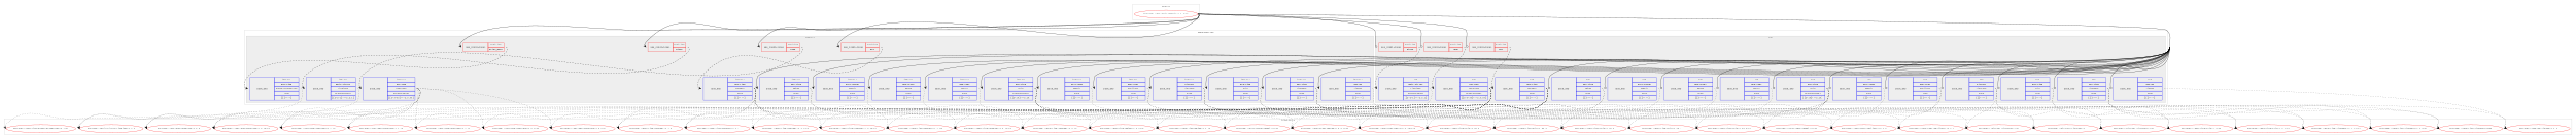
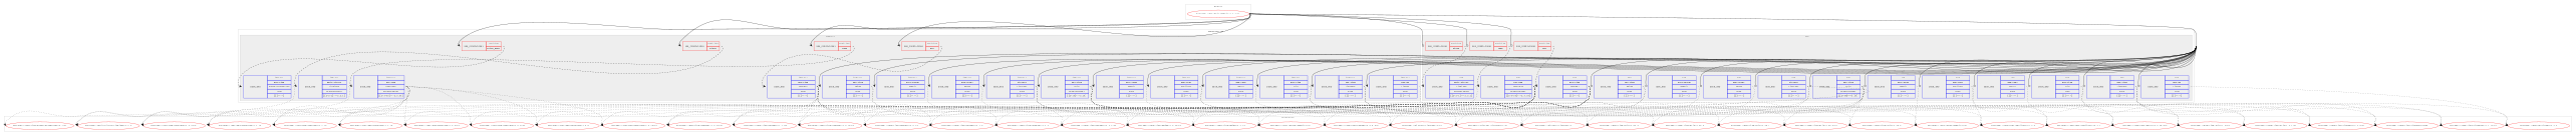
  digraph {
    compound=true
    concentrate=true
    fontname="Courier Prime"
    fontsize=10
    newrank=true
    rankdir=TB
    ranksep=1.5
    node [color=red fontname="Courier Prime" fontsize=10]
    edge [arrowhead=vee fontname="Courier Prime" headport=w style=dotted tailport=e weight=100]
    n1 [label="portage://net-mail/dbmail-3.2.3-r5" width=4]
    n2 [color=blue label=<<TABLE BORDER="0" CELLBORDER="1" CELLSPACING="0" CELLPADDING="4" WIDTH="220"><TR><TD ROWSPAN="6" CELLPADDING="30">pack_dep</TD></TR><TR><TD WIDTH="110">install</TD></TR><TR><TD>sys-libs</TD></TR><TR><TD>queue-standalone</TD></TR><TR><TD>none</TD></TR><TR><TD>[[],,,,]</TD></TR></TABLE>> shape=none]
    n3 [label=<<TABLE BORDER="0" CELLBORDER="1" CELLSPACING="0" CELLPADDING="4"><TR><TD ROWSPAN="3" CELLPADDING="10">use_conditional</TD></TR><TR><TD>positive</TD></TR><TR><TD>elibc_musl</TD></TR></TABLE>> shape=none]
    n4 [color=blue label=<<TABLE BORDER="0" CELLBORDER="1" CELLSPACING="0" CELLPADDING="4" WIDTH="220"><TR><TD ROWSPAN="6" CELLPADDING="30">pack_dep</TD></TR><TR><TD WIDTH="110">install</TD></TR><TR><TD>net-nds</TD></TR><TR><TD>openldap</TD></TR><TR><TD>greaterequal</TD></TR><TR><TD>[[2,3,33],,,2.3.33]</TD></TR></TABLE>> shape=none]
    n5 [label=<<TABLE BORDER="0" CELLBORDER="1" CELLSPACING="0" CELLPADDING="4"><TR><TD ROWSPAN="3" CELLPADDING="10">use_conditional</TD></TR><TR><TD>positive</TD></TR><TR><TD>ldap</TD></TR></TABLE>> shape=none]
    n6 [color=blue label=<<TABLE BORDER="0" CELLBORDER="1" CELLSPACING="0" CELLPADDING="4" WIDTH="220"><TR><TD ROWSPAN="6" CELLPADDING="30">pack_dep</TD></TR><TR><TD WIDTH="110">install</TD></TR><TR><TD>mail-filter</TD></TR><TR><TD>libsieve</TD></TR><TR><TD>greaterequal</TD></TR><TR><TD>[[2,2,1],,,2.2.1]</TD></TR></TABLE>> shape=none]
    n7 [label=<<TABLE BORDER="0" CELLBORDER="1" CELLSPACING="0" CELLPADDING="4"><TR><TD ROWSPAN="3" CELLPADDING="10">use_conditional</TD></TR><TR><TD>positive</TD></TR><TR><TD>sieve</TD></TR></TABLE>> shape=none]
    n8 [color=blue label=<<TABLE BORDER="0" CELLBORDER="1" CELLSPACING="0" CELLPADDING="4" WIDTH="220"><TR><TD ROWSPAN="6" CELLPADDING="30">pack_dep</TD></TR><TR><TD WIDTH="110">install</TD></TR><TR><TD>dev-libs</TD></TR><TR><TD>openssl</TD></TR><TR><TD>none</TD></TR><TR><TD>[[],,,,]</TD></TR></TABLE>> shape=none]
    n9 [label=<<TABLE BORDER="0" CELLBORDER="1" CELLSPACING="0" CELLPADDING="4"><TR><TD ROWSPAN="3" CELLPADDING="10">use_conditional</TD></TR><TR><TD>positive</TD></TR><TR><TD>ssl</TD></TR></TABLE>> shape=none]
    n10 [color=blue label=<<TABLE BORDER="0" CELLBORDER="1" CELLSPACING="0" CELLPADDING="4" WIDTH="220"><TR><TD ROWSPAN="6" CELLPADDING="30">pack_dep</TD></TR><TR><TD WIDTH="110">install</TD></TR><TR><TD>acct-group</TD></TR><TR><TD>dbmail</TD></TR><TR><TD>none</TD></TR><TR><TD>[[],,,,]</TD></TR></TABLE>> shape=none]
    n11 [color=blue label=<<TABLE BORDER="0" CELLBORDER="1" CELLSPACING="0" CELLPADDING="4" WIDTH="220"><TR><TD ROWSPAN="6" CELLPADDING="30">pack_dep</TD></TR><TR><TD WIDTH="110">install</TD></TR><TR><TD>acct-user</TD></TR><TR><TD>dbmail</TD></TR><TR><TD>none</TD></TR><TR><TD>[[],,,,]</TD></TR></TABLE>> shape=none]
    n12 [color=blue label=<<TABLE BORDER="0" CELLBORDER="1" CELLSPACING="0" CELLPADDING="4" WIDTH="220"><TR><TD ROWSPAN="6" CELLPADDING="30">pack_dep</TD></TR><TR><TD WIDTH="110">install</TD></TR><TR><TD>app-crypt</TD></TR><TR><TD>mhash</TD></TR><TR><TD>none</TD></TR><TR><TD>[[],,,,]</TD></TR></TABLE>> shape=none]
    n13 [color=blue label=<<TABLE BORDER="0" CELLBORDER="1" CELLSPACING="0" CELLPADDING="4" WIDTH="220"><TR><TD ROWSPAN="6" CELLPADDING="30">pack_dep</TD></TR><TR><TD WIDTH="110">install</TD></TR><TR><TD>app-text</TD></TR><TR><TD>asciidoc</TD></TR><TR><TD>none</TD></TR><TR><TD>[[],,,,]</TD></TR></TABLE>> shape=none]
    n14 [color=blue label=<<TABLE BORDER="0" CELLBORDER="1" CELLSPACING="0" CELLPADDING="4" WIDTH="220"><TR><TD ROWSPAN="6" CELLPADDING="30">pack_dep</TD></TR><TR><TD WIDTH="110">install</TD></TR><TR><TD>app-text</TD></TR><TR><TD>xmlto</TD></TR><TR><TD>none</TD></TR><TR><TD>[[],,,,]</TD></TR></TABLE>> shape=none]
    n15 [color=blue label=<<TABLE BORDER="0" CELLBORDER="1" CELLSPACING="0" CELLPADDING="4" WIDTH="220"><TR><TD ROWSPAN="6" CELLPADDING="30">pack_dep</TD></TR><TR><TD WIDTH="110">install</TD></TR><TR><TD>dev-db</TD></TR><TR><TD>libzdb</TD></TR><TR><TD>none</TD></TR><TR><TD>[[],,,,]</TD></TR></TABLE>> shape=none]
    n16 [color=blue label=<<TABLE BORDER="0" CELLBORDER="1" CELLSPACING="0" CELLPADDING="4" WIDTH="220"><TR><TD ROWSPAN="6" CELLPADDING="30">pack_dep</TD></TR><TR><TD WIDTH="110">install</TD></TR><TR><TD>dev-libs</TD></TR><TR><TD>glib</TD></TR><TR><TD>greaterequal</TD></TR><TR><TD>[[2,16],,,2.16]</TD></TR></TABLE>> shape=none]
    n17 [color=blue label=<<TABLE BORDER="0" CELLBORDER="1" CELLSPACING="0" CELLPADDING="4" WIDTH="220"><TR><TD ROWSPAN="6" CELLPADDING="30">pack_dep</TD></TR><TR><TD WIDTH="110">install</TD></TR><TR><TD>dev-libs</TD></TR><TR><TD>gmime</TD></TR><TR><TD>none</TD></TR><TR><TD>[[],,,,]</TD></TR></TABLE>> shape=none]
    n18 [color=blue label=<<TABLE BORDER="0" CELLBORDER="1" CELLSPACING="0" CELLPADDING="4" WIDTH="220"><TR><TD ROWSPAN="6" CELLPADDING="30">pack_dep</TD></TR><TR><TD WIDTH="110">install</TD></TR><TR><TD>dev-libs</TD></TR><TR><TD>libevent</TD></TR><TR><TD>none</TD></TR><TR><TD>[[],,,,]</TD></TR></TABLE>> shape=none]
    n19 [color=blue label=<<TABLE BORDER="0" CELLBORDER="1" CELLSPACING="0" CELLPADDING="4" WIDTH="220"><TR><TD ROWSPAN="6" CELLPADDING="30">pack_dep</TD></TR><TR><TD WIDTH="110">install</TD></TR><TR><TD>sys-libs</TD></TR><TR><TD>zlib</TD></TR><TR><TD>none</TD></TR><TR><TD>[[],,,,]</TD></TR></TABLE>> shape=none]
    n20 [color=blue label=<<TABLE BORDER="0" CELLBORDER="1" CELLSPACING="0" CELLPADDING="4" WIDTH="220"><TR><TD ROWSPAN="6" CELLPADDING="30">pack_dep</TD></TR><TR><TD WIDTH="110">install</TD></TR><TR><TD>virtual</TD></TR><TR><TD>libcrypt</TD></TR><TR><TD>none</TD></TR><TR><TD>[[],,,,]</TD></TR></TABLE>> shape=none]
    n21 [color=blue label=<<TABLE BORDER="0" CELLBORDER="1" CELLSPACING="0" CELLPADDING="4" WIDTH="220"><TR><TD ROWSPAN="6" CELLPADDING="30">pack_dep</TD></TR><TR><TD WIDTH="110">run</TD></TR><TR><TD>mail-filter</TD></TR><TR><TD>libsieve</TD></TR><TR><TD>greaterequal</TD></TR><TR><TD>[[2,2,1],,,2.2.1]</TD></TR></TABLE>> shape=none]
    n22 [label=<<TABLE BORDER="0" CELLBORDER="1" CELLSPACING="0" CELLPADDING="4"><TR><TD ROWSPAN="3" CELLPADDING="10">use_conditional</TD></TR><TR><TD>positive</TD></TR><TR><TD>sieve</TD></TR></TABLE>> shape=none]
    n23 [color=blue label=<<TABLE BORDER="0" CELLBORDER="1" CELLSPACING="0" CELLPADDING="4" WIDTH="220"><TR><TD ROWSPAN="6" CELLPADDING="30">pack_dep</TD></TR><TR><TD WIDTH="110">run</TD></TR><TR><TD>net-nds</TD></TR><TR><TD>openldap</TD></TR><TR><TD>greaterequal</TD></TR><TR><TD>[[2,3,33],,,2.3.33]</TD></TR></TABLE>> shape=none]
    n24 [label=<<TABLE BORDER="0" CELLBORDER="1" CELLSPACING="0" CELLPADDING="4"><TR><TD ROWSPAN="3" CELLPADDING="10">use_conditional</TD></TR><TR><TD>positive</TD></TR><TR><TD>ldap</TD></TR></TABLE>> shape=none]
    n25 [color=blue label=<<TABLE BORDER="0" CELLBORDER="1" CELLSPACING="0" CELLPADDING="4" WIDTH="220"><TR><TD ROWSPAN="6" CELLPADDING="30">pack_dep</TD></TR><TR><TD WIDTH="110">run</TD></TR><TR><TD>dev-libs</TD></TR><TR><TD>openssl</TD></TR><TR><TD>none</TD></TR><TR><TD>[[],,,,]</TD></TR></TABLE>> shape=none]
    n26 [label=<<TABLE BORDER="0" CELLBORDER="1" CELLSPACING="0" CELLPADDING="4"><TR><TD ROWSPAN="3" CELLPADDING="10">use_conditional</TD></TR><TR><TD>positive</TD></TR><TR><TD>ssl</TD></TR></TABLE>> shape=none]
    n27 [color=blue label=<<TABLE BORDER="0" CELLBORDER="1" CELLSPACING="0" CELLPADDING="4" WIDTH="220"><TR><TD ROWSPAN="6" CELLPADDING="30">pack_dep</TD></TR><TR><TD WIDTH="110">run</TD></TR><TR><TD>dev-libs</TD></TR><TR><TD>gmime</TD></TR><TR><TD>none</TD></TR><TR><TD>[[],,,,]</TD></TR></TABLE>> shape=none]
    n28 [color=blue label=<<TABLE BORDER="0" CELLBORDER="1" CELLSPACING="0" CELLPADDING="4" WIDTH="220"><TR><TD ROWSPAN="6" CELLPADDING="30">pack_dep</TD></TR><TR><TD WIDTH="110">run</TD></TR><TR><TD>acct-group</TD></TR><TR><TD>dbmail</TD></TR><TR><TD>none</TD></TR><TR><TD>[[],,,,]</TD></TR></TABLE>> shape=none]
    n29 [color=blue label=<<TABLE BORDER="0" CELLBORDER="1" CELLSPACING="0" CELLPADDING="4" WIDTH="220"><TR><TD ROWSPAN="6" CELLPADDING="30">pack_dep</TD></TR><TR><TD WIDTH="110">run</TD></TR><TR><TD>acct-user</TD></TR><TR><TD>dbmail</TD></TR><TR><TD>none</TD></TR><TR><TD>[[],,,,]</TD></TR></TABLE>> shape=none]
    n30 [color=blue label=<<TABLE BORDER="0" CELLBORDER="1" CELLSPACING="0" CELLPADDING="4" WIDTH="220"><TR><TD ROWSPAN="6" CELLPADDING="30">pack_dep</TD></TR><TR><TD WIDTH="110">run</TD></TR><TR><TD>app-crypt</TD></TR><TR><TD>mhash</TD></TR><TR><TD>none</TD></TR><TR><TD>[[],,,,]</TD></TR></TABLE>> shape=none]
    n31 [color=blue label=<<TABLE BORDER="0" CELLBORDER="1" CELLSPACING="0" CELLPADDING="4" WIDTH="220"><TR><TD ROWSPAN="6" CELLPADDING="30">pack_dep</TD></TR><TR><TD WIDTH="110">run</TD></TR><TR><TD>app-text</TD></TR><TR><TD>asciidoc</TD></TR><TR><TD>none</TD></TR><TR><TD>[[],,,,]</TD></TR></TABLE>> shape=none]
    n32 [color=blue label=<<TABLE BORDER="0" CELLBORDER="1" CELLSPACING="0" CELLPADDING="4" WIDTH="220"><TR><TD ROWSPAN="6" CELLPADDING="30">pack_dep</TD></TR><TR><TD WIDTH="110">run</TD></TR><TR><TD>app-text</TD></TR><TR><TD>xmlto</TD></TR><TR><TD>none</TD></TR><TR><TD>[[],,,,]</TD></TR></TABLE>> shape=none]
    n33 [color=blue label=<<TABLE BORDER="0" CELLBORDER="1" CELLSPACING="0" CELLPADDING="4" WIDTH="220"><TR><TD ROWSPAN="6" CELLPADDING="30">pack_dep</TD></TR><TR><TD WIDTH="110">run</TD></TR><TR><TD>dev-db</TD></TR><TR><TD>libzdb</TD></TR><TR><TD>none</TD></TR><TR><TD>[[],,,,]</TD></TR></TABLE>> shape=none]
    n34 [color=blue label=<<TABLE BORDER="0" CELLBORDER="1" CELLSPACING="0" CELLPADDING="4" WIDTH="220"><TR><TD ROWSPAN="6" CELLPADDING="30">pack_dep</TD></TR><TR><TD WIDTH="110">run</TD></TR><TR><TD>dev-libs</TD></TR><TR><TD>glib</TD></TR><TR><TD>greaterequal</TD></TR><TR><TD>[[2,16],,,2.16]</TD></TR></TABLE>> shape=none]
    n35 [color=blue label=<<TABLE BORDER="0" CELLBORDER="1" CELLSPACING="0" CELLPADDING="4" WIDTH="220"><TR><TD ROWSPAN="6" CELLPADDING="30">pack_dep</TD></TR><TR><TD WIDTH="110">run</TD></TR><TR><TD>dev-libs</TD></TR><TR><TD>libevent</TD></TR><TR><TD>none</TD></TR><TR><TD>[[],,,,]</TD></TR></TABLE>> shape=none]
    n36 [color=blue label=<<TABLE BORDER="0" CELLBORDER="1" CELLSPACING="0" CELLPADDING="4" WIDTH="220"><TR><TD ROWSPAN="6" CELLPADDING="30">pack_dep</TD></TR><TR><TD WIDTH="110">run</TD></TR><TR><TD>sys-libs</TD></TR><TR><TD>zlib</TD></TR><TR><TD>none</TD></TR><TR><TD>[[],,,,]</TD></TR></TABLE>> shape=none]
    n37 [color=blue label=<<TABLE BORDER="0" CELLBORDER="1" CELLSPACING="0" CELLPADDING="4" WIDTH="220"><TR><TD ROWSPAN="6" CELLPADDING="30">pack_dep</TD></TR><TR><TD WIDTH="110">run</TD></TR><TR><TD>virtual</TD></TR><TR><TD>libcrypt</TD></TR><TR><TD>none</TD></TR><TR><TD>[[],,,,]</TD></TR></TABLE>> shape=none]
    n38 [label="portage://sys-libs/queue-standalone-0.1-r1" width=4]
    n39 [label="portage://net-nds/openldap-2.6.8" width=4]
    n40 [label="portage://net-nds/openldap-2.6.6-r2" width=4]
    n41 [label="portage://net-nds/openldap-2.6.4-r3" width=4]
    n42 [label="portage://net-nds/openldap-2.5.18" width=4]
    n43 [label="portage://net-nds/openldap-2.5.16" width=4]
    n44 [label="portage://net-nds/openldap-2.5.14" width=4]
+   n45 [label="portage://net-nds/openldap-2.4.59-r3" width=4]
    n46 [label="portage://net-nds/openldap-2.4.59-r2" width=4]
    n47 [label="portage://mail-filter/libsieve-2.2.7" width=4]
    n48 [label="portage://dev-libs/openssl-3.3.1-r3" width=4]
    n49 [label="portage://dev-libs/openssl-3.2.2" width=4]
    n50 [label="portage://dev-libs/openssl-3.1.6" width=4]
    n51 [label="portage://dev-libs/openssl-3.0.14" width=4]
    n52 [label="portage://dev-libs/openssl-3.0.13-r2" width=4]
    n53 [label="portage://dev-libs/openssl-1.1.1w" width=4]
    n54 [label="portage://dev-libs/openssl-1.0.2u-r1" width=4]
    n55 [label="portage://acct-group/dbmail-0-r2" width=4]
    n56 [label="portage://acct-user/dbmail-0-r2" width=4]
    n57 [label="portage://app-crypt/mhash-0.9.9.9-r3" width=4]
    n58 [label="portage://app-text/asciidoc-10.2.1" width=4]
    n59 [label="portage://app-text/asciidoc-10.2.0" width=4]
    n60 [label="portage://app-text/xmlto-0.0.28-r16" width=4]
    n61 [label="portage://dev-db/libzdb-3.2.3" width=4]
    n62 [label="portage://dev-libs/glib-2.80.4" width=4]
    n63 [label="portage://dev-libs/glib-2.78.6" width=4]
    n64 [label="portage://dev-libs/glib-2.78.4-r1" width=4]
    n65 [label="portage://dev-libs/glib-2.78.3" width=4]
    n66 [label="portage://dev-libs/glib-2.76.4" width=4]
    n67 [label="portage://dev-libs/gmime-3.2.14" width=4]
    n68 [label="portage://dev-libs/gmime-2.6.23-r2" width=4]
    n69 [label="portage://dev-libs/libevent-9999" width=4]
    n70 [label="portage://dev-libs/libevent-2.2.8-r2" width=4]
    n71 [label="portage://dev-libs/libevent-2.1.12-r1" width=4]
    n72 [label="portage://sys-libs/zlib-1.3.1-r1" width=4]
    n73 [label="portage://sys-libs/zlib-1.3-r4" width=4]
    n74 [label="portage://virtual/libcrypt-2-r1" width=4]
    n75 [label="portage://virtual/libcrypt-2" width=4]
    n76 [label="portage://virtual/libcrypt-1-r2" width=4]
    subgraph cluster_1 {
      color=gray
      label=<<i>ebuild</i>>
      n1
    }
    subgraph cluster_2 {
      color=gray
      label=<<i>dependencies</i>>
      subgraph cluster_3 {
        color=gray
        fillcolor="#eeeeee"
        label=<<i>compile</i>>
        style=filled
        subgraph sub_4 {
          color=gray
          fillcolor="#eeeeee"
          label=<<i>compile</i>>
          style=filled
          n3
          subgraph sub_5 {
            color=gray
            fillcolor="#eeeeee"
            label=<<i>compile</i>>
            style=filled
            n2
          }
        }
        subgraph sub_6 {
          color=gray
          fillcolor="#eeeeee"
          label=<<i>compile</i>>
          style=filled
          n5
          subgraph sub_7 {
            color=gray
            fillcolor="#eeeeee"
            label=<<i>compile</i>>
            style=filled
            n4
          }
        }
        subgraph sub_8 {
          color=gray
          fillcolor="#eeeeee"
          label=<<i>compile</i>>
          style=filled
          n7
          subgraph sub_9 {
            color=gray
            fillcolor="#eeeeee"
            label=<<i>compile</i>>
            style=filled
            n6
          }
        }
        subgraph sub_10 {
          color=gray
          fillcolor="#eeeeee"
          label=<<i>compile</i>>
          style=filled
          n9
          subgraph sub_11 {
            color=gray
            fillcolor="#eeeeee"
            label=<<i>compile</i>>
            style=filled
            n8
          }
        }
        subgraph sub_12 {
          color=gray
          fillcolor="#eeeeee"
          label=<<i>compile</i>>
          style=filled
          n10
        }
        subgraph sub_13 {
          color=gray
          fillcolor="#eeeeee"
          label=<<i>compile</i>>
          style=filled
          n11
        }
        subgraph sub_14 {
          color=gray
          fillcolor="#eeeeee"
          label=<<i>compile</i>>
          style=filled
          n12
        }
        subgraph sub_15 {
          color=gray
          fillcolor="#eeeeee"
          label=<<i>compile</i>>
          style=filled
          n13
        }
        subgraph sub_16 {
          color=gray
          fillcolor="#eeeeee"
          label=<<i>compile</i>>
          style=filled
          n14
        }
        subgraph sub_17 {
          color=gray
          fillcolor="#eeeeee"
          label=<<i>compile</i>>
          style=filled
          n15
        }
        subgraph sub_18 {
          color=gray
          fillcolor="#eeeeee"
          label=<<i>compile</i>>
          style=filled
          n16
        }
        subgraph sub_19 {
          color=gray
          fillcolor="#eeeeee"
          label=<<i>compile</i>>
          style=filled
          n17
        }
        subgraph sub_20 {
          color=gray
          fillcolor="#eeeeee"
          label=<<i>compile</i>>
          style=filled
          n18
        }
        subgraph sub_21 {
          color=gray
          fillcolor="#eeeeee"
          label=<<i>compile</i>>
          style=filled
          n19
        }
        subgraph sub_22 {
          color=gray
          fillcolor="#eeeeee"
          label=<<i>compile</i>>
          style=filled
          n20
        }
      }
      subgraph cluster_23 {
        color=gray
        fillcolor="#eeeeee"
        label=<<i>compile and run</i>>
        style=filled
      }
      subgraph cluster_24 {
        color=gray
        fillcolor="#eeeeee"
        label=<<i>run</i>>
        style=filled
        subgraph sub_25 {
          color=gray
          fillcolor="#eeeeee"
          label=<<i>run</i>>
          style=filled
          n22
          subgraph sub_26 {
            color=gray
            fillcolor="#eeeeee"
            label=<<i>run</i>>
            style=filled
            n21
          }
        }
        subgraph sub_27 {
          color=gray
          fillcolor="#eeeeee"
          label=<<i>run</i>>
          style=filled
          n24
          subgraph sub_28 {
            color=gray
            fillcolor="#eeeeee"
            label=<<i>run</i>>
            style=filled
            n23
          }
        }
        subgraph sub_29 {
          color=gray
          fillcolor="#eeeeee"
          label=<<i>run</i>>
          style=filled
          n26
          subgraph sub_30 {
            color=gray
            fillcolor="#eeeeee"
            label=<<i>run</i>>
            style=filled
            n25
          }
        }
        subgraph sub_31 {
          color=gray
          fillcolor="#eeeeee"
          label=<<i>run</i>>
          style=filled
          n27
        }
        subgraph sub_32 {
          color=gray
          fillcolor="#eeeeee"
          label=<<i>run</i>>
          style=filled
          n28
        }
        subgraph sub_33 {
          color=gray
          fillcolor="#eeeeee"
          label=<<i>run</i>>
          style=filled
          n29
        }
        subgraph sub_34 {
          color=gray
          fillcolor="#eeeeee"
          label=<<i>run</i>>
          style=filled
          n30
        }
        subgraph sub_35 {
          color=gray
          fillcolor="#eeeeee"
          label=<<i>run</i>>
          style=filled
          n31
        }
        subgraph sub_36 {
          color=gray
          fillcolor="#eeeeee"
          label=<<i>run</i>>
          style=filled
          n32
        }
        subgraph sub_37 {
          color=gray
          fillcolor="#eeeeee"
          label=<<i>run</i>>
          style=filled
          n33
        }
        subgraph sub_38 {
          color=gray
          fillcolor="#eeeeee"
          label=<<i>run</i>>
          style=filled
          n34
        }
        subgraph sub_39 {
          color=gray
          fillcolor="#eeeeee"
          label=<<i>run</i>>
          style=filled
          n35
        }
        subgraph sub_40 {
          color=gray
          fillcolor="#eeeeee"
          label=<<i>run</i>>
          style=filled
          n36
        }
        subgraph sub_41 {
          color=gray
          fillcolor="#eeeeee"
          label=<<i>run</i>>
          style=filled
          n37
        }
      }
    }
    subgraph cluster_42 {
      color=gray
      label=<<i>candidates</i>>
      rank=same
      subgraph sub_43 {
        color=black
        label=<<i>candidates</i>>
        nodesep=1
        rank=same
        n38
      }
      subgraph sub_44 {
        color=black
        label=<<i>candidates</i>>
        nodesep=1
        rank=same
        n39
        n40
        n41
        n42
        n43
        n44
+       n45
        n46
      }
      subgraph sub_45 {
        color=black
        label=<<i>candidates</i>>
        nodesep=1
        rank=same
        n47
      }
      subgraph sub_46 {
        color=black
        label=<<i>candidates</i>>
        nodesep=1
        rank=same
        n48
        n49
        n50
        n51
        n52
        n53
        n54
      }
      subgraph sub_47 {
        color=black
        label=<<i>candidates</i>>
        nodesep=1
        rank=same
        n55
      }
      subgraph sub_48 {
        color=black
        label=<<i>candidates</i>>
        nodesep=1
        rank=same
        n56
      }
      subgraph sub_49 {
        color=black
        label=<<i>candidates</i>>
        nodesep=1
        rank=same
        n57
      }
      subgraph sub_50 {
        color=black
        label=<<i>candidates</i>>
        nodesep=1
        rank=same
        n58
        n59
      }
      subgraph sub_51 {
        color=black
        label=<<i>candidates</i>>
        nodesep=1
        rank=same
        n60
      }
      subgraph sub_52 {
        color=black
        label=<<i>candidates</i>>
        nodesep=1
        rank=same
        n61
      }
      subgraph sub_53 {
        color=black
        label=<<i>candidates</i>>
        nodesep=1
        rank=same
        n62
        n63
        n64
        n65
        n66
      }
      subgraph sub_54 {
        color=black
        label=<<i>candidates</i>>
        nodesep=1
        rank=same
        n67
        n68
      }
      subgraph sub_55 {
        color=black
        label=<<i>candidates</i>>
        nodesep=1
        rank=same
        n69
        n70
        n71
      }
      subgraph sub_56 {
        color=black
        label=<<i>candidates</i>>
        nodesep=1
        rank=same
        n72
        n73
      }
      subgraph sub_57 {
        color=black
        label=<<i>candidates</i>>
        nodesep=1
        rank=same
        n74
        n75
        n76
      }
      subgraph sub_58 {
        color=black
        label=<<i>candidates</i>>
        nodesep=1
        rank=same
        n39
        n40
        n41
        n42
        n43
        n44
+       n45
        n46
      }
      subgraph sub_59 {
        color=black
        label=<<i>candidates</i>>
        nodesep=1
        rank=same
        n47
      }
      subgraph sub_60 {
        color=black
        label=<<i>candidates</i>>
        nodesep=1
        rank=same
        n48
        n49
        n50
        n51
        n52
        n53
        n54
      }
      subgraph sub_61 {
        color=black
        label=<<i>candidates</i>>
        nodesep=1
        rank=same
        n55
      }
      subgraph sub_62 {
        color=black
        label=<<i>candidates</i>>
        nodesep=1
        rank=same
        n56
      }
      subgraph sub_63 {
        color=black
        label=<<i>candidates</i>>
        nodesep=1
        rank=same
        n57
      }
      subgraph sub_64 {
        color=black
        label=<<i>candidates</i>>
        nodesep=1
        rank=same
        n58
        n59
      }
      subgraph sub_65 {
        color=black
        label=<<i>candidates</i>>
        nodesep=1
        rank=same
        n60
      }
      subgraph sub_66 {
        color=black
        label=<<i>candidates</i>>
        nodesep=1
        rank=same
        n61
      }
      subgraph sub_67 {
        color=black
        label=<<i>candidates</i>>
        nodesep=1
        rank=same
        n62
        n63
        n64
        n65
        n66
      }
      subgraph sub_68 {
        color=black
        label=<<i>candidates</i>>
        nodesep=1
        rank=same
        n67
        n68
      }
      subgraph sub_69 {
        color=black
        label=<<i>candidates</i>>
        nodesep=1
        rank=same
        n69
        n70
        n71
      }
      subgraph sub_70 {
        color=black
        label=<<i>candidates</i>>
        nodesep=1
        rank=same
        n72
        n73
      }
      subgraph sub_71 {
        color=black
        label=<<i>candidates</i>>
        nodesep=1
        rank=same
        n74
        n75
        n76
      }
    }
    n1 -> n3 [style=solid weight=20]
    n1 -> n5 [style=solid weight=20]
    n1 -> n7 [style=solid weight=20]
    n1 -> n9 [style=solid weight=20]
    n1 -> n10 [style=solid weight=20]
    n1 -> n11 [style=solid weight=20]
    n1 -> n12 [style=solid weight=20]
    n1 -> n13 [style=solid weight=20]
    n1 -> n14 [style=solid weight=20]
    n1 -> n15 [style=solid weight=20]
    n1 -> n16 [style=solid weight=20]
    n1 -> n17 [style=solid weight=20]
    n1 -> n18 [style=solid weight=20]
    n1 -> n19 [style=solid weight=20]
    n1 -> n20 [style=solid weight=20]
    n1 -> n22 [arrowhead=odot style=solid weight=20]
    n1 -> n24 [arrowhead=odot style=solid weight=20]
    n1 -> n26 [arrowhead=odot style=solid weight=20]
    n1 -> n27 [arrowhead=odot style=solid weight=20]
    n1 -> n28 [arrowhead=odot style=solid weight=20]
    n1 -> n29 [arrowhead=odot style=solid weight=20]
    n1 -> n30 [arrowhead=odot style=solid weight=20]
    n1 -> n31 [arrowhead=odot style=solid weight=20]
    n1 -> n32 [arrowhead=odot style=solid weight=20]
    n1 -> n33 [arrowhead=odot style=solid weight=20]
    n1 -> n34 [arrowhead=odot style=solid weight=20]
    n1 -> n35 [arrowhead=odot style=solid weight=20]
    n1 -> n36 [arrowhead=odot style=solid weight=20]
    n1 -> n37 [arrowhead=odot style=solid weight=20]
    n2 -> n38
    n3 -> n2 [style=dashed weight=20]
    n4 -> n39
    n4 -> n40
    n4 -> n41
    n4 -> n42
    n4 -> n43
    n4 -> n44
+   n4 -> n45
    n4 -> n46
    n5 -> n4 [style=dashed weight=20]
    n6 -> n47
    n7 -> n6 [style=dashed weight=20]
    n8 -> n48
    n8 -> n49
    n8 -> n50
    n8 -> n51
    n8 -> n52
    n8 -> n53
    n8 -> n54
    n9 -> n8 [style=dashed weight=20]
    n10 -> n55
    n11 -> n56
    n12 -> n57
    n13 -> n58
    n13 -> n59
    n14 -> n60
    n15 -> n61
    n16 -> n62
    n16 -> n63
    n16 -> n64
    n16 -> n65
    n16 -> n66
    n17 -> n67
    n17 -> n68
    n18 -> n69
    n18 -> n70
    n18 -> n71
    n19 -> n72
    n19 -> n73
    n20 -> n74
    n20 -> n75
    n20 -> n76
    n21 -> n47
    n22 -> n21 [style=dashed weight=20]
    n23 -> n39
    n23 -> n40
    n23 -> n41
    n23 -> n42
    n23 -> n43
    n23 -> n44
+   n23 -> n45
    n23 -> n46
    n24 -> n23 [style=dashed weight=20]
    n25 -> n48
    n25 -> n49
    n25 -> n50
    n25 -> n51
    n25 -> n52
    n25 -> n53
    n25 -> n54
    n26 -> n25 [style=dashed weight=20]
    n27 -> n67
    n27 -> n68
    n28 -> n55
    n29 -> n56
    n30 -> n57
    n31 -> n58
    n31 -> n59
    n32 -> n60
    n33 -> n61
    n34 -> n62
    n34 -> n63
    n34 -> n64
    n34 -> n65
    n34 -> n66
    n35 -> n69
    n35 -> n70
    n35 -> n71
    n36 -> n72
    n36 -> n73
    n37 -> n74
    n37 -> n75
    n37 -> n76
  }
